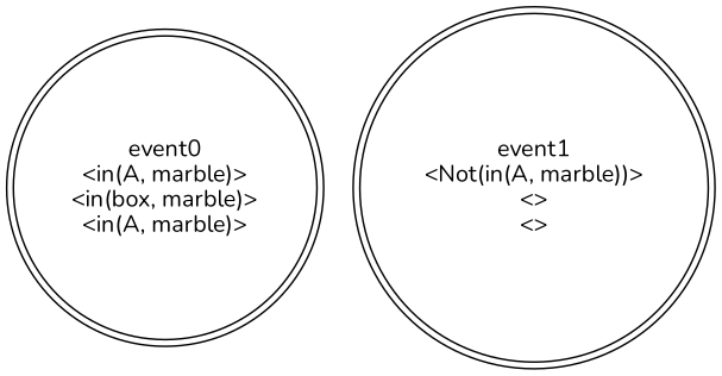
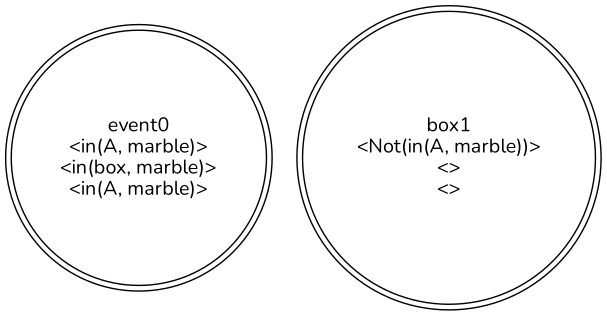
  digraph {
    fontname=Nunito
    node [shape=doublecircle fontname=Nunito]
    n1 [label="event0\n<in(A, marble)>\n<in(box, marble)>\n<in(A, marble)>"]
-   n2 [label="event1\n<Not(in(A, marble))>\n<>\n<>"]
+   n2 [label="box1\n<Not(in(A, marble))>\n<>\n<>"]
  }
